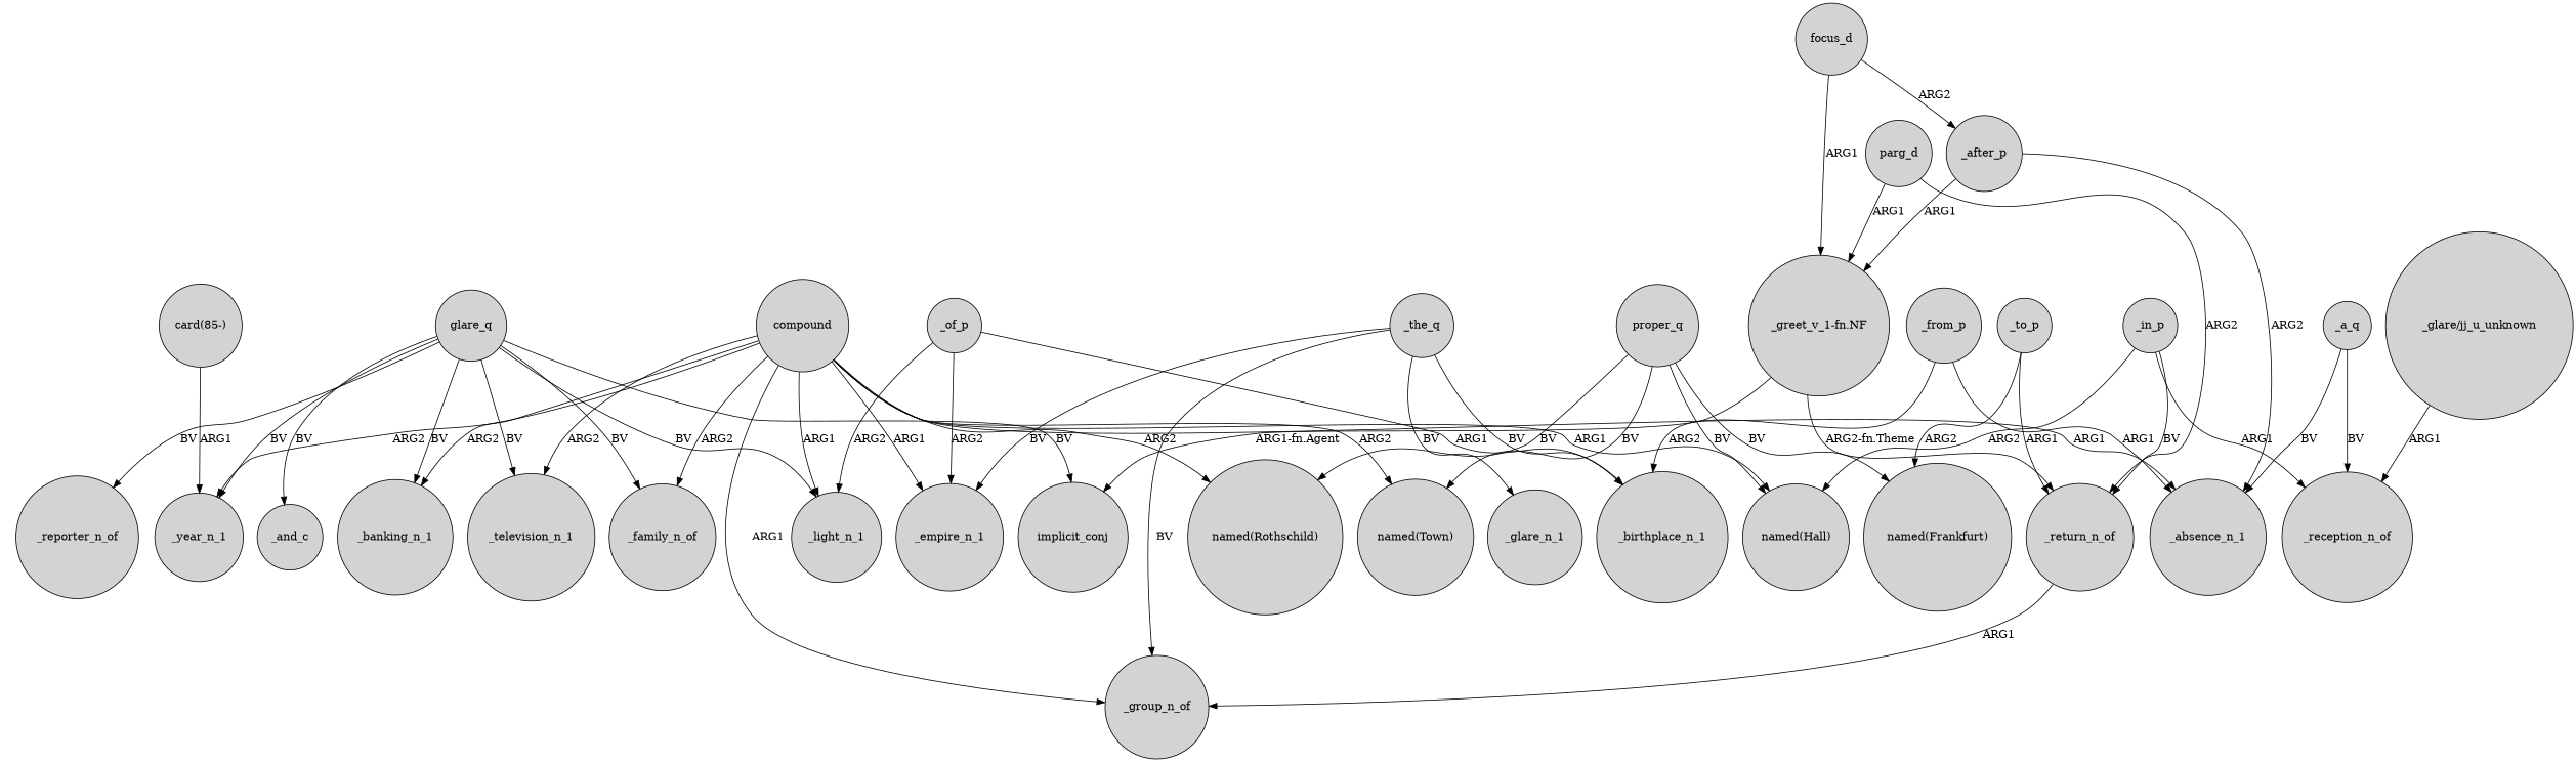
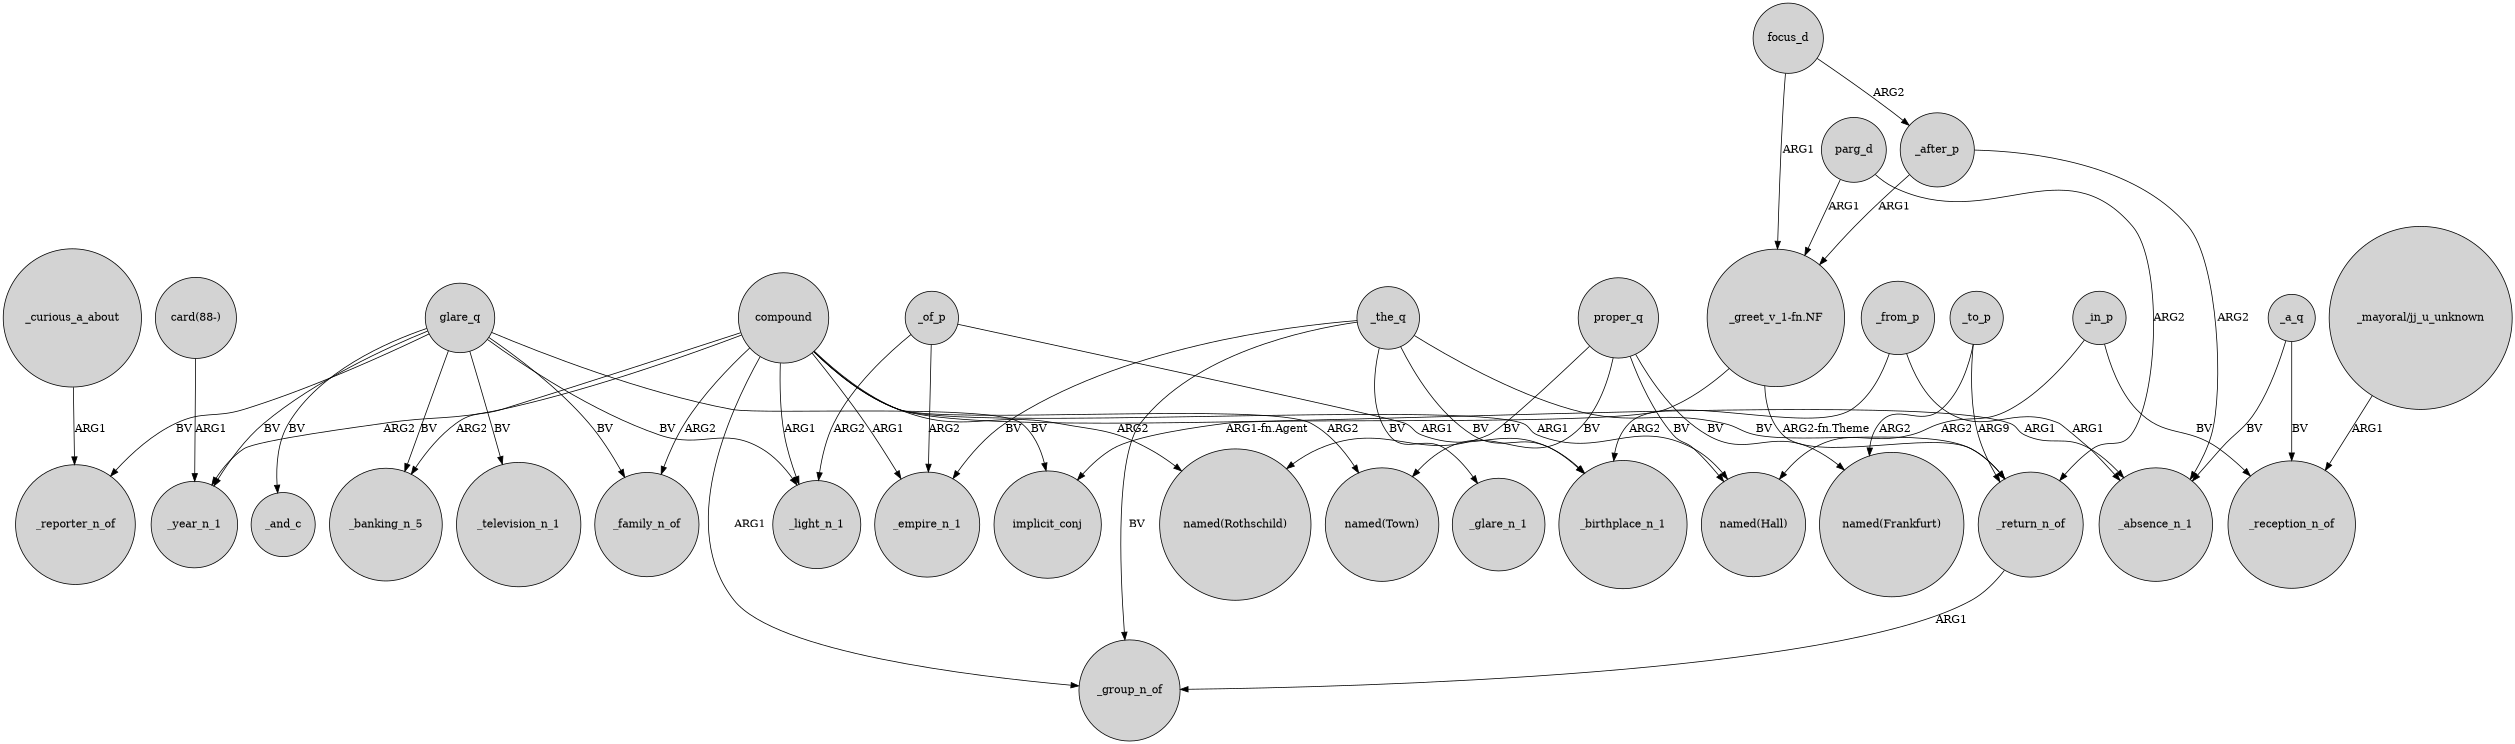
  digraph {
    node [shape=circle style=filled]
+   _curious_a_about
    _reporter_n_of
    _from_p
    _absence_n_1
    _birthplace_n_1
    _to_p
    "named(Frankfurt)"
    _return_n_of
    _group_n_of
    n10 [label=glare_q]
    _light_n_1
    _television_n_1
    implicit_conj
    _family_n_of
-   _banking_n_1
+   _banking_n_1 [label=_banking_n_5]
    _year_n_1
    _and_c
    _in_p
    "named(Hall)"
    _reception_n_of
    _the_q
    _glare_n_1
    _empire_n_1
    focus_d
    _after_p
    "_greet_v_1-fn.NF"
    proper_q
    "named(Rothschild)"
    "named(Town)"
    compound
    _of_p
    parg_d
    _a_q
-   "_mayoral/jj_u_unknown" [label="_glare/jj_u_unknown"]
-   "card(88-)" [label="card(85-)"]
+   "_mayoral/jj_u_unknown"
+   "card(88-)"
+   _curious_a_about -> _reporter_n_of [label=ARG1]
    _from_p -> _absence_n_1 [label=ARG1]
    _from_p -> _birthplace_n_1 [label=ARG2]
    _to_p -> "named(Frankfurt)" [label=ARG2]
-   _to_p -> _return_n_of [label=ARG1]
+   _to_p -> _return_n_of [label=ARG9]
    _return_n_of -> _group_n_of [label=ARG1]
    n10 -> _reporter_n_of [label=BV]
    n10 -> _light_n_1 [label=BV]
    n10 -> _television_n_1 [label=BV]
    n10 -> implicit_conj [label=BV]
    n10 -> _family_n_of [label=BV]
    n10 -> _banking_n_1 [label=BV]
    n10 -> _year_n_1 [label=BV]
    n10 -> _and_c [label=BV]
    _in_p -> "named(Hall)" [label=ARG2]
-   _in_p -> _reception_n_of [label=ARG1]
+   _in_p -> _reception_n_of [label=BV]
    _the_q -> _birthplace_n_1 [label=BV]
-   _in_p -> _return_n_of [label=BV]
+   _the_q -> _return_n_of [label=BV]
    _the_q -> _group_n_of [label=BV]
    _the_q -> _glare_n_1 [label=BV]
    _the_q -> _empire_n_1 [label=BV]
    focus_d -> _after_p [label=ARG2]
    focus_d -> "_greet_v_1-fn.NF" [label=ARG1]
    _after_p -> _absence_n_1 [label=ARG2]
    _after_p -> "_greet_v_1-fn.NF" [label=ARG1]
    "_greet_v_1-fn.NF" -> _return_n_of [label="ARG2-fn.Theme"]
    "_greet_v_1-fn.NF" -> implicit_conj [label="ARG1-fn.Agent"]
    proper_q -> "named(Frankfurt)" [label=BV]
    proper_q -> "named(Hall)" [label=BV]
    proper_q -> "named(Rothschild)" [label=BV]
    proper_q -> "named(Town)" [label=BV]
    compound -> _absence_n_1 [label=ARG1]
    compound -> _group_n_of [label=ARG1]
    compound -> _light_n_1 [label=ARG1]
-   compound -> _television_n_1 [label=ARG2]
    compound -> _family_n_of [label=ARG2]
    compound -> _banking_n_1 [label=ARG2]
    compound -> _year_n_1 [label=ARG2]
    compound -> "named(Hall)" [label=ARG1]
    compound -> _empire_n_1 [label=ARG1]
    compound -> "named(Rothschild)" [label=ARG2]
    compound -> "named(Town)" [label=ARG2]
    _of_p -> _birthplace_n_1 [label=ARG1]
    _of_p -> _light_n_1 [label=ARG2]
    _of_p -> _empire_n_1 [label=ARG2]
    parg_d -> _return_n_of [label=ARG2]
    parg_d -> "_greet_v_1-fn.NF" [label=ARG1]
    _a_q -> _absence_n_1 [label=BV]
    _a_q -> _reception_n_of [label=BV]
    "_mayoral/jj_u_unknown" -> _reception_n_of [label=ARG1]
    "card(88-)" -> _year_n_1 [label=ARG1]
  }
